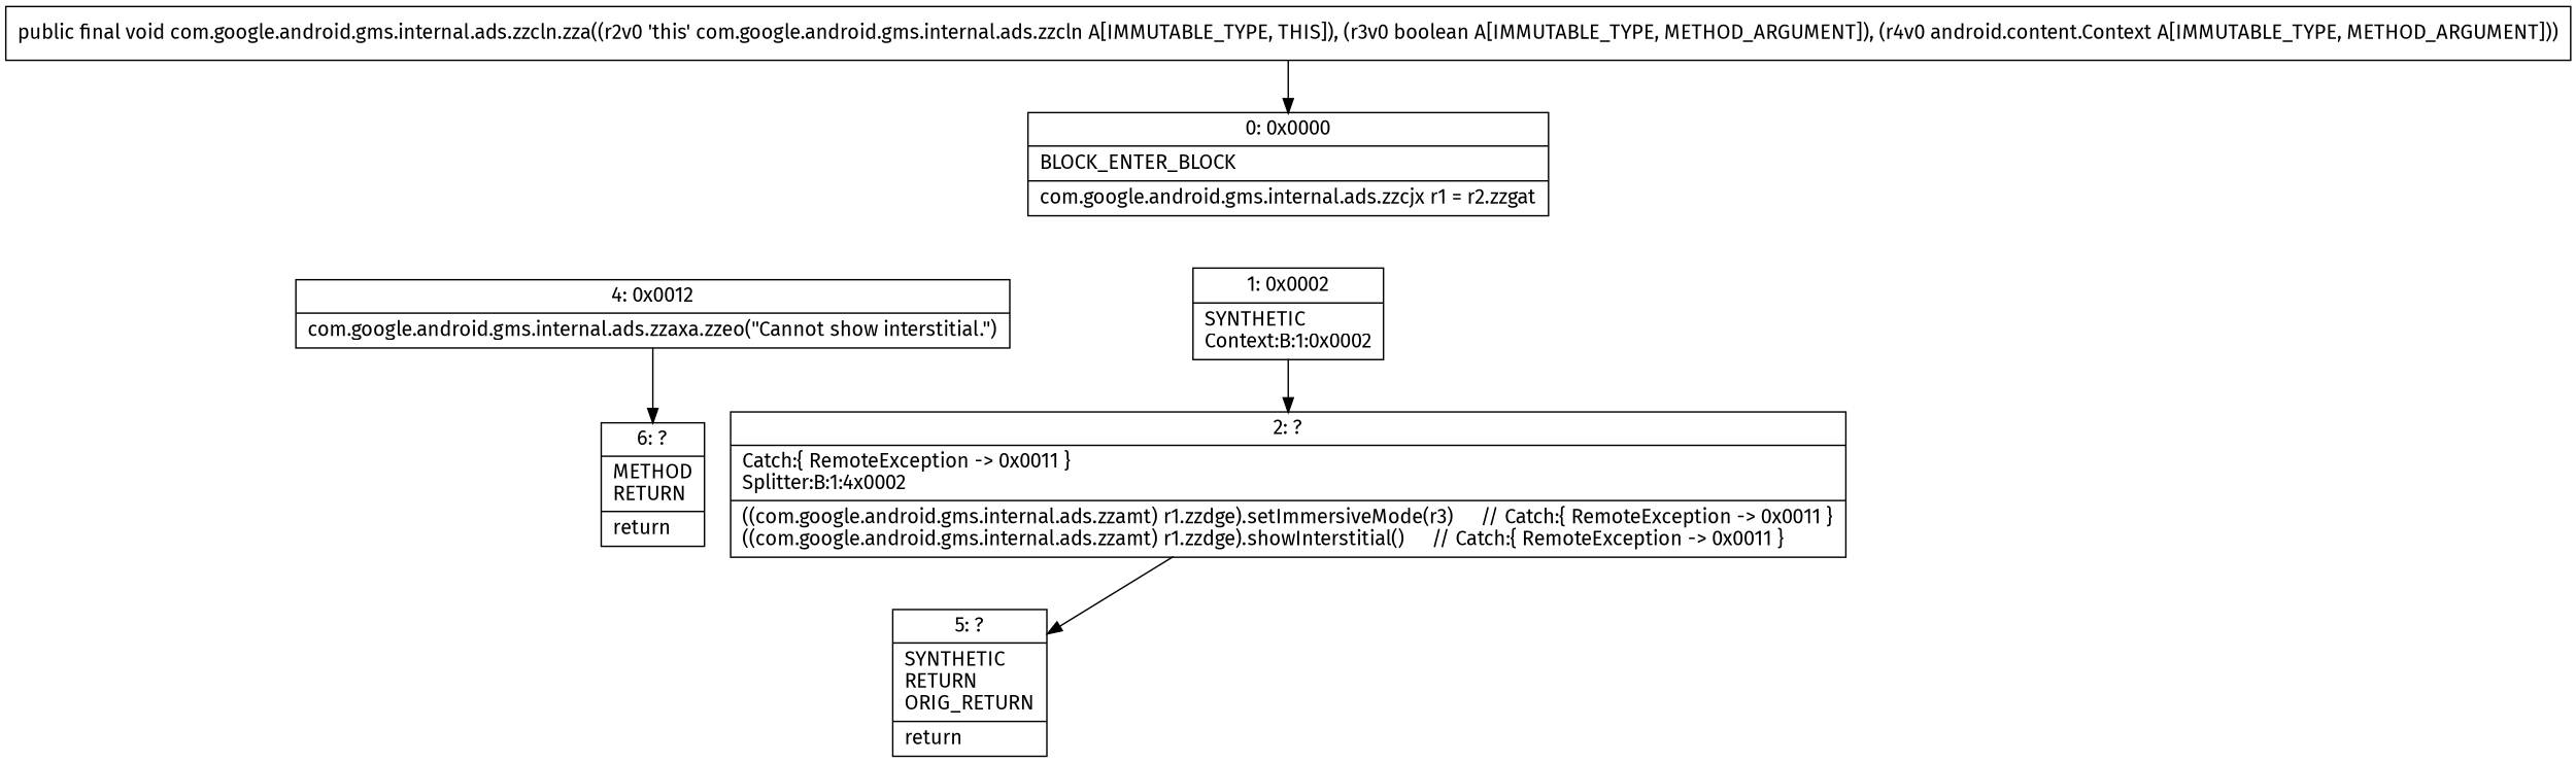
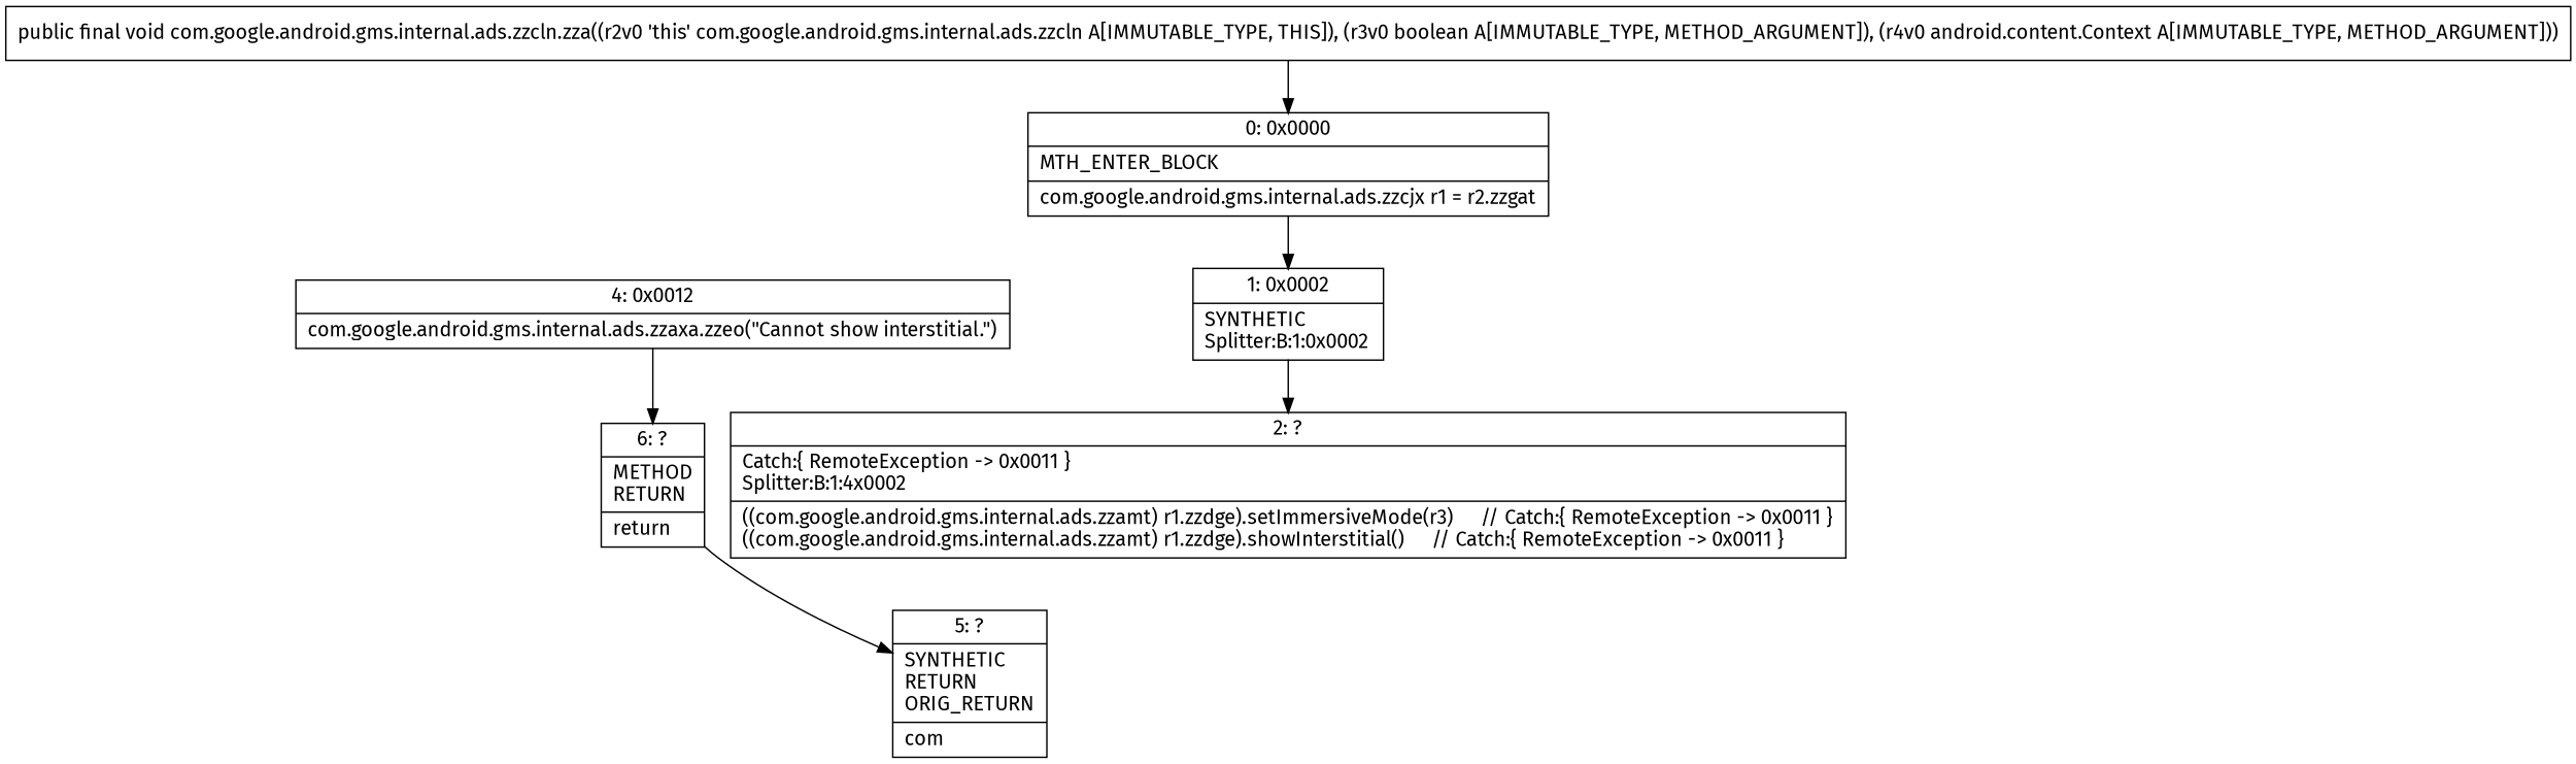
  digraph {
    fontname="Fira Sans"
    node [fontname="Fira Sans" shape=record]
    edge [fontname="Fira Sans"]
-   n1 [label="{0\:\ 0x0000|BLOCK_ENTER_BLOCK\l|com.google.android.gms.internal.ads.zzcjx r1 = r2.zzgat\l}"]
-   n2 [label="{1\:\ 0x0002|SYNTHETIC\lContext:B:1:0x0002\l}"]
+   n1 [label="{0\:\ 0x0000|MTH_ENTER_BLOCK\l|com.google.android.gms.internal.ads.zzcjx r1 = r2.zzgat\l}"]
+   n2 [label="{1\:\ 0x0002|SYNTHETIC\lSplitter:B:1:0x0002\l}"]
    n3 [label="{2\:\ ?|Catch:\{ RemoteException \-\> 0x0011 \}\lSplitter:B:1:4x0002\l|((com.google.android.gms.internal.ads.zzamt) r1.zzdge).setImmersiveMode(r3)     \/\/ Catch:\{ RemoteException \-\> 0x0011 \}\l((com.google.android.gms.internal.ads.zzamt) r1.zzdge).showInterstitial()     \/\/ Catch:\{ RemoteException \-\> 0x0011 \}\l}"]
-   n4 [label="{5\:\ ?|SYNTHETIC\lRETURN\lORIG_RETURN\l|return\l}"]
+   n4 [label="{5\:\ ?|SYNTHETIC\lRETURN\lORIG_RETURN\l|com\l}"]
    n5 [label="{4\:\ 0x0012|com.google.android.gms.internal.ads.zzaxa.zzeo(\"Cannot show interstitial.\")\l}"]
    n6 [label="{6\:\ ?|METHOD\lRETURN\l|return\l}"]
    n7 [label="{public final void com.google.android.gms.internal.ads.zzcln.zza((r2v0 'this' com.google.android.gms.internal.ads.zzcln A[IMMUTABLE_TYPE, THIS]), (r3v0 boolean A[IMMUTABLE_TYPE, METHOD_ARGUMENT]), (r4v0 android.content.Context A[IMMUTABLE_TYPE, METHOD_ARGUMENT])) }"]
+   n1 -> n2
    n2 -> n3
-   n3 -> n4
+   n6 -> n4
    n5 -> n6
    n7 -> n1
  }
